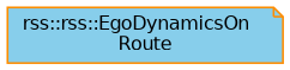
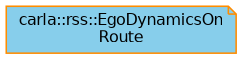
  digraph {
    rankdir=LR
-   n1 [color=darkorange fillcolor=skyblue fontname=Helvetica fontsize=10 height=0.2 label="rss::rss::EgoDynamicsOn\lRoute" shape=note style=filled width=0.4]
+   n1 [color=darkorange fillcolor=skyblue fontname=Helvetica fontsize=10 height=0.2 label="carla::rss::EgoDynamicsOn\lRoute" shape=note style=filled width=0.4]
  }
